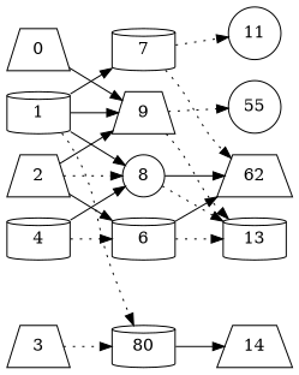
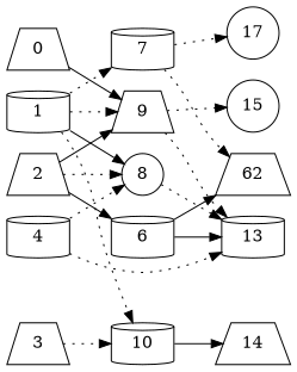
  digraph {
    rankdir=LR
    node [alpha=0.11 shape=cylinder]
    edge [style=dotted]
    1 [alpha=0.13 expect_size=41731072]
    7 [alpha=0.02 expect_size=14883840]
    8 [expect_size=37798912 shape=circle]
    9 [alpha=0.17 expect_size=36715520 shape=trapezium]
-   10 [alpha=0.06 expect_size=31731712 label=80]
+   10 [alpha=0.06 expect_size=31731712]
    n6 [alpha=0.04 expect_size=49691648 label=62 shape=trapezium]
-   11 [alpha=0.09 expect_size=17868800 shape=circle]
+   11 [alpha=0.09 expect_size=17868800 shape=circle label=17]
    13 [alpha=0.07 expect_size=27896832]
-   15 [alpha=0.12 expect_size=38774784 shape=circle label=55]
+   15 [alpha=0.12 expect_size=38774784 shape=circle]
    14 [alpha=0.14 expect_size=37985280 shape=trapezium]
    2 [expect_size=19546112 shape=trapezium]
    6 [alpha=0.14 expect_size=18499584]
    3 [alpha=0.04 expect_size=46876672 shape=trapezium]
    4 [alpha=0.00 expect_size=16721920]
    n15 [alpha=0.19 expect_size=29283328 label=0 shape=trapezium]
-   1 -> 7 [style=solid]
+   1 -> 7
    1 -> 8 [style=solid]
-   1 -> 9 [style=solid]
+   1 -> 9
    1 -> 10
    7 -> n6
    7 -> 11
-   8 -> n6 [style=solid]
    8 -> 13
    9 -> 13
    9 -> 15
    10 -> 14 [style=solid]
    2 -> 8
    2 -> 9 [style=solid]
    2 -> 6 [style=solid]
    6 -> n6 [style=solid]
-   6 -> 13
+   6 -> 13 [style=solid]
    3 -> 10
-   4 -> 8 [style=solid]
-   4 -> 6
+   4 -> 8
+   4 -> 13
    n15 -> 9 [style=solid]
  }
